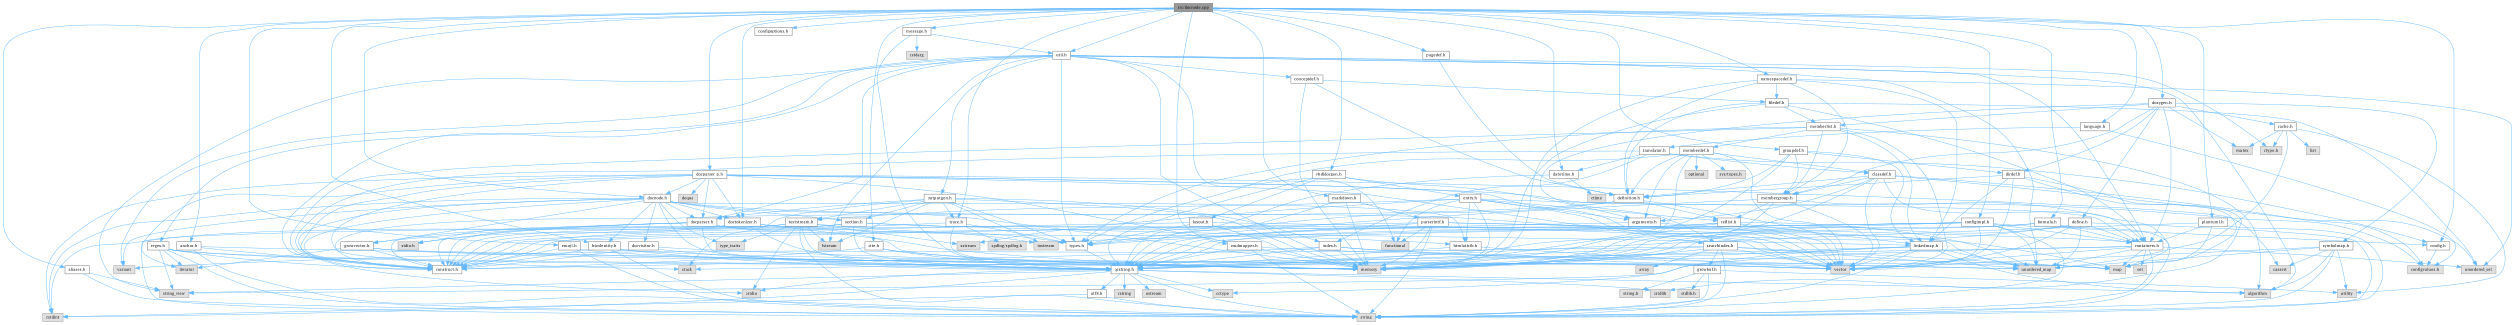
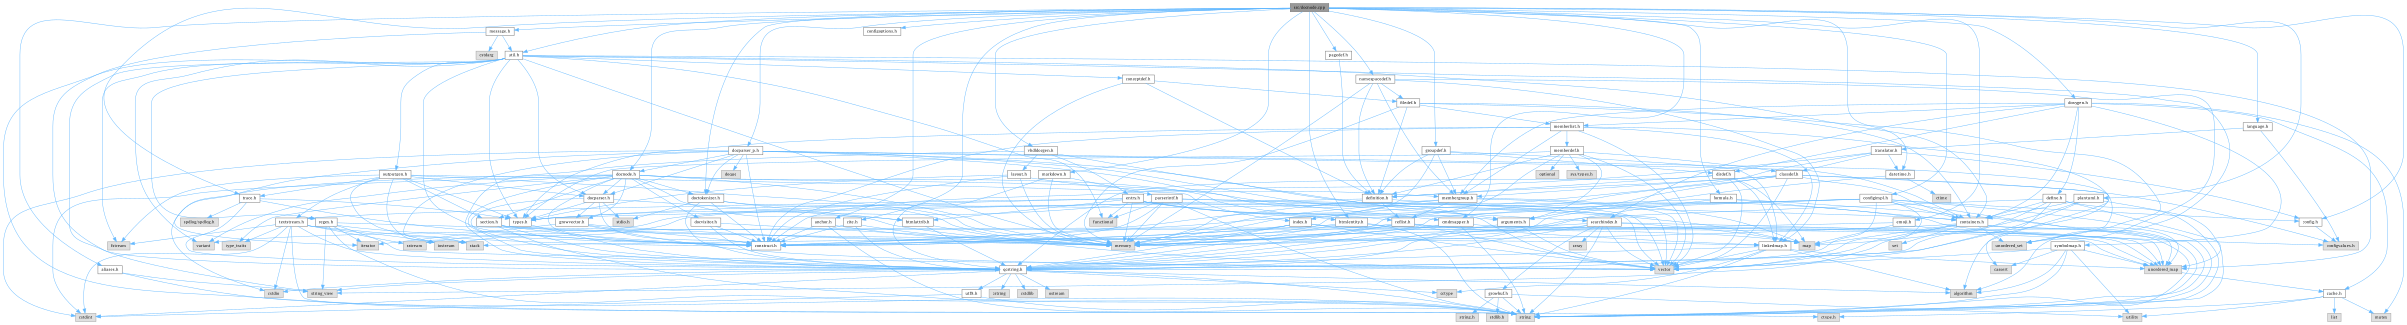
  digraph {
    fontname="PT Serif"
    node [color=grey40 fillcolor=white fontname="PT Serif" fontsize=10 shape=box style=filled]
    edge [color=steelblue1 fontname="PT Serif" fontsize=10 labelfontname=Helvetica labelfontsize=10 style=solid]
    n1 [color=gray40 fillcolor=grey60 fontcolor=black height=0.2 label="src/docnode.cpp" width=0.4]
    n2 [height=0.2 label="docnode.h" width=0.4]
    n3 [height=0.2 label="htmlentity.h" width=0.4]
    n4 [height=0.2 label="doctokenizer.h" width=0.4]
    n5 [height=0.2 label="docparser_p.h" width=0.4]
    n6 [height=0.2 label="cmdmapper.h" width=0.4]
    n7 [height=0.2 label="configimpl.h" width=0.4]
    n8 [height=0.2 label="config.h" width=0.4]
    n9 [height=0.2 label="configoptions.h" width=0.4]
    n10 [height=0.2 label="emoji.h" width=0.4]
    n11 [height=0.2 label="message.h" width=0.4]
    n12 [height=0.2 label="util.h" width=0.4]
    n13 [height=0.2 label="doxygen.h" width=0.4]
    n14 [height=0.2 label="cite.h" width=0.4]
    n15 [height=0.2 label="formula.h" width=0.4]
    n16 [height=0.2 label="markdown.h" width=0.4]
    n17 [height=0.2 label="pagedef.h" width=0.4]
    n18 [height=0.2 label="namespacedef.h" width=0.4]
    n19 [height=0.2 label="groupdef.h" width=0.4]
    n20 [height=0.2 label="vhdldocgen.h" width=0.4]
    n21 [height=0.2 label="plantuml.h" width=0.4]
    n22 [height=0.2 label="language.h" width=0.4]
    n23 [height=0.2 label="datetime.h" width=0.4]
    n24 [height=0.2 label="trace.h" width=0.4]
    n25 [height=0.2 label="anchor.h" width=0.4]
    n26 [height=0.2 label="aliases.h" width=0.4]
    n27 [color=grey60 fillcolor="#E0E0E0" height=0.2 label=cstdio width=0.4]
    n28 [color=grey60 fillcolor="#E0E0E0" height=0.2 label=cstdint width=0.4]
    n29 [color=grey60 fillcolor="#E0E0E0" height=0.2 label=vector width=0.4]
    n30 [color=grey60 fillcolor="#E0E0E0" height=0.2 label=memory width=0.4]
    n31 [color=grey60 fillcolor="#E0E0E0" height=0.2 label=variant width=0.4]
    n32 [color=grey60 fillcolor="#E0E0E0" height=0.2 label=type_traits width=0.4]
    n33 [height=0.2 label="qcstring.h" width=0.4]
    n34 [height=0.2 label="docvisitor.h" width=0.4]
    n35 [height=0.2 label="construct.h" width=0.4]
    n36 [height=0.2 label="docparser.h" width=0.4]
    n37 [height=0.2 label="growvector.h" width=0.4]
    n38 [height=0.2 label="htmlattrib.h" width=0.4]
    n39 [height=0.2 label="section.h" width=0.4]
    n40 [color=grey60 fillcolor="#E0E0E0" height=0.2 label=string width=0.4]
    n41 [color=grey60 fillcolor="#E0E0E0" height=0.2 label=unordered_map width=0.4]
    n42 [color=grey60 fillcolor="#E0E0E0" height=0.2 label="stdio.h" width=0.4]
    n43 [color=grey60 fillcolor="#E0E0E0" height=0.2 label=iterator width=0.4]
    n44 [color=grey60 fillcolor="#E0E0E0" height=0.2 label=cassert width=0.4]
    n45 [color=grey60 fillcolor="#E0E0E0" height=0.2 label=stack width=0.4]
    n46 [color=grey60 fillcolor="#E0E0E0" height=0.2 label=deque width=0.4]
    n47 [height=0.2 label="containers.h" width=0.4]
    n48 [height=0.2 label="searchindex.h" width=0.4]
    n49 [color=grey60 fillcolor="#E0E0E0" height=0.2 label=iostream width=0.4]
    n50 [color=grey60 fillcolor="#E0E0E0" height=0.2 label="configvalues.h" width=0.4]
    n51 [color=grey60 fillcolor="#E0E0E0" height=0.2 label=map width=0.4]
    n52 [color=grey60 fillcolor="#E0E0E0" height=0.2 label=cstdarg width=0.4]
    n53 [color=grey60 fillcolor="#E0E0E0" height=0.2 label=string_view width=0.4]
    n54 [color=grey60 fillcolor="#E0E0E0" height=0.2 label=algorithm width=0.4]
    n55 [height=0.2 label="types.h" width=0.4]
    n56 [color=grey60 fillcolor="#E0E0E0" height=0.2 label=functional width=0.4]
    n57 [color=grey60 fillcolor="#E0E0E0" height=0.2 label=fstream width=0.4]
    n58 [color=grey60 fillcolor="#E0E0E0" height=0.2 label="ctype.h" width=0.4]
    n59 [height=0.2 label="outputgen.h" width=0.4]
    n60 [height=0.2 label="regex.h" width=0.4]
    n61 [height=0.2 label="conceptdef.h" width=0.4]
    n62 [height=0.2 label="memberlist.h" width=0.4]
    n63 [height=0.2 label="membergroup.h" width=0.4]
    n64 [color=grey60 fillcolor="#E0E0E0" height=0.2 label=mutex width=0.4]
    n65 [height=0.2 label="dirdef.h" width=0.4]
    n66 [height=0.2 label="define.h" width=0.4]
    n67 [height=0.2 label="cache.h" width=0.4]
    n68 [height=0.2 label="symbolmap.h" width=0.4]
    n69 [height=0.2 label="parserintf.h" width=0.4]
    n70 [height=0.2 label="definition.h" width=0.4]
    n71 [height=0.2 label="linkedmap.h" width=0.4]
    n72 [color=grey60 fillcolor="#E0E0E0" height=0.2 label=unordered_set width=0.4]
    n73 [height=0.2 label="filedef.h" width=0.4]
    n74 [height=0.2 label="arguments.h" width=0.4]
    n75 [height=0.2 label="layout.h" width=0.4]
    n76 [height=0.2 label="entry.h" width=0.4]
    n77 [height=0.2 label="translator.h" width=0.4]
    n78 [color=grey60 fillcolor="#E0E0E0" height=0.2 label=ctime width=0.4]
    n79 [color=grey60 fillcolor="#E0E0E0" height=0.2 label="spdlog/spdlog.h" width=0.4]
    n80 [color=grey60 fillcolor="#E0E0E0" height=0.2 label=cctype width=0.4]
    n81 [color=grey60 fillcolor="#E0E0E0" height=0.2 label=cstring width=0.4]
    n82 [color=grey60 fillcolor="#E0E0E0" height=0.2 label=cstdlib width=0.4]
    n83 [color=grey60 fillcolor="#E0E0E0" height=0.2 label=ostream width=0.4]
    n84 [height=0.2 label="utf8.h" width=0.4]
    n85 [color=grey60 fillcolor="#E0E0E0" height=0.2 label=set width=0.4]
    n86 [color=grey60 fillcolor="#E0E0E0" height=0.2 label=array width=0.4]
    n87 [height=0.2 label="growbuf.h" width=0.4]
    n88 [color=grey60 fillcolor="#E0E0E0" height=0.2 label=utility width=0.4]
    n89 [color=grey60 fillcolor="#E0E0E0" height=0.2 label="stdlib.h" width=0.4]
    n90 [color=grey60 fillcolor="#E0E0E0" height=0.2 label="string.h" width=0.4]
    n91 [height=0.2 label="index.h" width=0.4]
    n92 [height=0.2 label="textstream.h" width=0.4]
    n93 [color=grey60 fillcolor="#E0E0E0" height=0.2 label=sstream width=0.4]
    n94 [height=0.2 label="reflist.h" width=0.4]
    n95 [height=0.2 label="memberdef.h" width=0.4]
    n96 [color=grey60 fillcolor="#E0E0E0" height=0.2 label=optional width=0.4]
    n97 [color=grey60 fillcolor="#E0E0E0" height=0.2 label="sys/types.h" width=0.4]
    n98 [height=0.2 label="classdef.h" width=0.4]
    n99 [color=grey60 fillcolor="#E0E0E0" height=0.2 label=list width=0.4]
    n1 -> n2
    n1 -> n3
    n1 -> n4
    n1 -> n5
    n1 -> n6
    n1 -> n7
    n1 -> n8
    n1 -> n9
    n1 -> n10
    n1 -> n11
    n1 -> n12
    n1 -> n13
    n1 -> n14
    n1 -> n15
    n1 -> n16
    n1 -> n17
    n1 -> n18
    n1 -> n19
    n1 -> n20
    n1 -> n21
    n1 -> n22
    n1 -> n23
    n1 -> n24
    n1 -> n25
    n1 -> n26
    n2 -> n3
    n2 -> n4
    n2 -> n27
    n2 -> n28
    n2 -> n29
    n2 -> n30
    n2 -> n31
    n2 -> n32
    n2 -> n33
    n2 -> n34
    n2 -> n35
    n2 -> n36
    n2 -> n37
    n2 -> n38
    n2 -> n39
    n3 -> n33
    n3 -> n35
    n3 -> n40
    n3 -> n41
    n4 -> n30
    n4 -> n33
    n4 -> n35
    n4 -> n38
    n4 -> n42
    n5 -> n2
    n5 -> n4
    n5 -> n6
    n5 -> n28
    n5 -> n29
    n5 -> n35
    n5 -> n36
    n5 -> n43
    n5 -> n44
    n5 -> n45
    n5 -> n46
    n5 -> n47
    n5 -> n48
    n6 -> n30
    n6 -> n33
    n6 -> n40
    n6 -> n41
    n7 -> n8
    n7 -> n29
    n7 -> n30
    n7 -> n33
    n7 -> n35
    n7 -> n40
    n7 -> n41
    n7 -> n47
    n7 -> n49
    n8 -> n50
    n10 -> n35
    n10 -> n40
    n10 -> n51
    n11 -> n12
    n11 -> n33
    n11 -> n52
    n12 -> n30
    n12 -> n31
    n12 -> n35
    n12 -> n36
    n12 -> n41
    n12 -> n47
    n12 -> n53
    n12 -> n54
    n12 -> n55
    n12 -> n56
    n12 -> n57
    n12 -> n58
    n12 -> n59
    n12 -> n60
    n12 -> n61
    n13 -> n47
    n13 -> n48
    n13 -> n62
    n13 -> n63
    n13 -> n64
    n13 -> n65
    n13 -> n66
    n13 -> n67
    n13 -> n68
    n14 -> n30
    n14 -> n33
    n14 -> n35
    n15 -> n30
    n15 -> n33
    n15 -> n40
    n15 -> n47
    n16 -> n30
    n16 -> n33
    n16 -> n69
    n17 -> n70
    n18 -> n30
    n18 -> n63
    n18 -> n70
    n18 -> n71
    n18 -> n72
    n18 -> n73
    n19 -> n30
    n19 -> n63
    n19 -> n65
    n19 -> n70
    n19 -> n71
    n20 -> n33
    n20 -> n74
    n20 -> n75
    n20 -> n76
    n21 -> n33
    n21 -> n40
    n21 -> n47
    n21 -> n51
    n22 -> n50
    n22 -> n77
    n23 -> n33
    n23 -> n78
    n24 -> n33
    n24 -> n35
    n24 -> n55
    n24 -> n79
    n25 -> n30
    n25 -> n35
    n25 -> n40
    n26 -> n40
    n26 -> n53
    n33 -> n27
    n33 -> n28
    n33 -> n40
    n33 -> n53
    n33 -> n54
    n33 -> n80
    n33 -> n81
    n33 -> n82
    n33 -> n83
    n33 -> n84
    n34 -> n30
    n34 -> n33
    n34 -> n35
    n36 -> n30
    n36 -> n33
    n36 -> n35
    n36 -> n37
    n36 -> n42
    n36 -> n55
    n37 -> n29
    n37 -> n30
    n37 -> n35
    n37 -> n43
    n38 -> n29
    n38 -> n33
    n39 -> n33
    n39 -> n35
    n39 -> n40
    n39 -> n41
    n39 -> n71
    n47 -> n29
    n47 -> n40
    n47 -> n41
    n47 -> n45
    n47 -> n51
    n47 -> n53
    n47 -> n72
    n47 -> n85
    n48 -> n29
    n48 -> n30
    n48 -> n31
    n48 -> n33
    n48 -> n40
    n48 -> n41
    n48 -> n51
    n48 -> n86
    n48 -> n87
    n55 -> n33
    n59 -> n24
    n59 -> n30
    n59 -> n36
    n59 -> n39
    n59 -> n45
    n59 -> n49
    n59 -> n55
    n59 -> n57
    n59 -> n91
    n59 -> n92
    n60 -> n29
    n60 -> n30
    n60 -> n35
    n60 -> n40
    n60 -> n43
    n60 -> n53
    n61 -> n30
    n61 -> n70
    n61 -> n73
    n62 -> n29
    n62 -> n35
    n62 -> n54
    n62 -> n55
    n62 -> n63
    n62 -> n71
    n62 -> n95
    n63 -> n29
    n63 -> n30
    n63 -> n51
    n63 -> n55
    n63 -> n94
    n65 -> n29
-   n65 -> n82
+   n65 -> n33
    n65 -> n51
    n65 -> n70
    n65 -> n71
    n66 -> n29
    n66 -> n30
    n66 -> n33
    n66 -> n40
    n66 -> n41
    n66 -> n47
-   n67 -> n41
+   n41 -> n67
    n67 -> n58
    n67 -> n64
    n67 -> n88
    n67 -> n99
    n68 -> n29
    n68 -> n40
    n68 -> n41
    n68 -> n44
    n68 -> n54
    n68 -> n88
    n69 -> n30
    n69 -> n35
    n69 -> n40
    n69 -> n47
    n69 -> n51
    n69 -> n55
    n69 -> n56
    n70 -> n29
    n70 -> n35
    n70 -> n55
    n70 -> n94
    n71 -> n29
-   n71 -> n30
    n71 -> n33
    n71 -> n40
    n71 -> n41
    n71 -> n54
    n71 -> n80
    n73 -> n30
    n73 -> n47
    n73 -> n62
    n73 -> n70
    n73 -> n72
    n74 -> n29
    n74 -> n33
-   n75 -> n29
+   n75 -> n63
    n75 -> n30
    n75 -> n35
    n75 -> n55
    n76 -> n29
    n76 -> n30
    n76 -> n38
    n76 -> n50
    n76 -> n56
    n76 -> n74
    n76 -> n92
    n76 -> n93
    n76 -> n94
    n77 -> n8
    n77 -> n23
    n77 -> n35
    n77 -> n91
    n77 -> n98
    n84 -> n28
    n84 -> n40
    n87 -> n40
    n87 -> n88
    n87 -> n89
    n87 -> n90
    n91 -> n29
    n91 -> n30
    n91 -> n33
    n91 -> n35
    n91 -> n51
    n92 -> n27
    n92 -> n28
    n92 -> n32
    n92 -> n33
    n92 -> n35
    n92 -> n40
    n92 -> n49
    n92 -> n57
    n92 -> n93
    n94 -> n29
    n94 -> n30
    n94 -> n33
    n94 -> n35
    n94 -> n41
    n94 -> n71
    n95 -> n29
    n95 -> n30
    n95 -> n55
    n95 -> n70
    n95 -> n74
    n95 -> n96
    n95 -> n97
    n95 -> n98
    n98 -> n29
    n98 -> n30
    n98 -> n47
    n98 -> n50
    n98 -> n63
    n98 -> n70
    n98 -> n72
    n98 -> n74
  }
